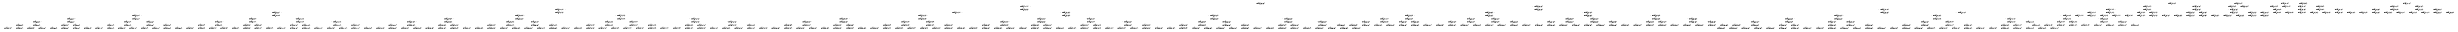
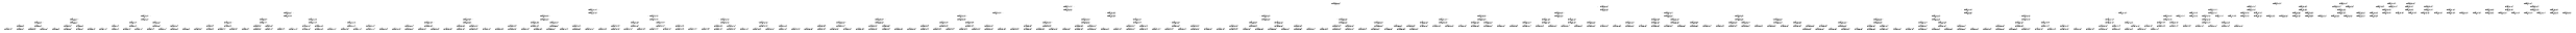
  digraph {
    n1 [label="Node{data=[5658, 5658]}"]
    n2 [label="Node{data=[4770, 4770]}"]
    n3 [label="Node{data=[6557, 6557]}"]
    n4 [label="Node{data=[2101, 2101]}"]
    n5 [label="Node{data=[5453, 5453]}"]
    n6 [label="Node{data=[6525, 6525]}"]
    n7 [label="Node{data=[7192, 7192]}"]
    n8 [label="Node{data=[886, 886]}"]
    n9 [label="Node{data=[4732, 4732]}"]
    n10 [label="Node{data=[4870, 4870]}"]
    n11 [label="Node{data=[5486, 5486]}"]
    n12 [label="Node{data=[870, 870]}"]
    n13 [label="Node{data=[1000, 1000]}"]
    n14 [label="Node{data=[2902, 2902]}"]
    n15 [label="Node{data=[4748, 4748]}"]
    n16 [label="Node{data=[862, 862]}"]
    n17 [label="Node{data=[878, 878]}"]
    n18 [label="Node{data=[930, 930]}"]
    n19 [label="Node{data=[1008, 1008]}"]
    n20 [label="Node{data=[858, 858]}"]
    n21 [label="Node{data=[866, 866]}"]
    n22 [label="Node{data=[874, 874]}"]
    n23 [label="Node{data=[882, 882]}"]
    n24 [label="Node{data=[856, 856]}"]
    n25 [label="Node{data=[860, 860]}"]
    n26 [label="Node{data=[864, 864]}"]
    n27 [label="Node{data=[868, 868]}"]
    n28 [label="Node{data=[847, 847]}"]
    n29 [label="Node{data=[857, 857]}"]
    n30 [label="Node{data=[859, 859]}"]
    n31 [label="Node{data=[861, 861]}"]
    n32 [label="Node{data=[863, 863]}"]
    n33 [label="Node{data=[865, 865]}"]
    n34 [label="Node{data=[867, 867]}"]
    n35 [label="Node{data=[869, 869]}"]
    n36 [label="Node{data=[872, 872]}"]
    n37 [label="Node{data=[876, 876]}"]
    n38 [label="Node{data=[880, 880]}"]
    n39 [label="Node{data=[884, 884]}"]
    n40 [label="Node{data=[871, 871]}"]
    n41 [label="Node{data=[873, 873]}"]
    n42 [label="Node{data=[875, 875]}"]
    n43 [label="Node{data=[877, 877]}"]
    n44 [label="Node{data=[879, 879]}"]
    n45 [label="Node{data=[881, 881]}"]
    n46 [label="Node{data=[883, 883]}"]
    n47 [label="Node{data=[885, 885]}"]
    n48 [label="Node{data=[926, 926]}"]
    n49 [label="Node{data=[971, 971]}"]
    n50 [label="Node{data=[1004, 1004]}"]
    n51 [label="Node{data=[1013, 1013]}"]
    n52 [label="Node{data=[924, 924]}"]
    n53 [label="Node{data=[928, 928]}"]
    n54 [label="Node{data=[932, 932]}"]
    n55 [label="Node{data=[978, 978]}"]
    n56 [label="Node{data=[923, 923]}"]
    n57 [label="Node{data=[925, 925]}"]
    n58 [label="Node{data=[927, 927]}"]
    n59 [label="Node{data=[929, 929]}"]
    n60 [label="Node{data=[931, 931]}"]
    n61 [label="Node{data=[933, 933]}"]
    n62 [label="Node{data=[977, 977]}"]
    n63 [label="Node{data=[979, 979]}"]
    n64 [label="Node{data=[1002, 1002]}"]
    n65 [label="Node{data=[1006, 1006]}"]
    n66 [label="Node{data=[1010, 1010]}"]
    n67 [label="Node{data=[1224, 1224]}"]
    n68 [label="Node{data=[1001, 1001]}"]
    n69 [label="Node{data=[1003, 1003]}"]
    n70 [label="Node{data=[1005, 1005]}"]
    n71 [label="Node{data=[1007, 1007]}"]
    n72 [label="Node{data=[1009, 1009]}"]
    n73 [label="Node{data=[1011, 1011]}"]
    n74 [label="Node{data=[1101, 1101]}"]
    n75 [label="Node{data=[2089, 2089]}"]
    n76 [label="Node{data=[2894, 2894]}"]
    n77 [label="Node{data=[3320, 3320]}"]
    n78 [label="Node{data=[4740, 4740]}"]
    n79 [label="Node{data=[4762, 4762]}"]
    n80 [label="Node{data=[2890, 2890]}"]
    n81 [label="Node{data=[2898, 2898]}"]
    n82 [label="Node{data=[2906, 2906]}"]
    n83 [label="Node{data=[3437, 3437]}"]
    n84 [label="Node{data=[2887, 2887]}"]
    n85 [label="Node{data=[2892, 2892]}"]
    n86 [label="Node{data=[2896, 2896]}"]
    n87 [label="Node{data=[2900, 2900]}"]
    n88 [label="Node{data=[2125, 2125]}"]
    n89 [label="Node{data=[2889, 2889]}"]
    n90 [label="Node{data=[2891, 2891]}"]
    n91 [label="Node{data=[2893, 2893]}"]
    n92 [label="Node{data=[2895, 2895]}"]
    n93 [label="Node{data=[2897, 2897]}"]
    n94 [label="Node{data=[2899, 2899]}"]
    n95 [label="Node{data=[2901, 2901]}"]
    n96 [label="Node{data=[2904, 2904]}"]
    n97 [label="Node{data=[2972, 2972]}"]
    n98 [label="Node{data=[3365, 3365]}"]
    n99 [label="Node{data=[4700, 4700]}"]
    n100 [label="Node{data=[2903, 2903]}"]
    n101 [label="Node{data=[2905, 2905]}"]
    n102 [label="Node{data=[2907, 2907]}"]
    n103 [label="Node{data=[2985, 2985]}"]
    n104 [label="Node{data=[3323, 3323]}"]
    n105 [label="Node{data=[3412, 3412]}"]
    n106 [label="Node{data=[3503, 3503]}"]
    n107 [label="Node{data=[4730, 4730]}"]
    n108 [label="Node{data=[4736, 4736]}"]
    n109 [label="Node{data=[4744, 4744]}"]
    n110 [label="Node{data=[4758, 4758]}"]
    n111 [label="Node{data=[4766, 4766]}"]
    n112 [label="Node{data=[4734, 4734]}"]
    n113 [label="Node{data=[4738, 4738]}"]
    n114 [label="Node{data=[4742, 4742]}"]
    n115 [label="Node{data=[4746, 4746]}"]
    n116 [label="Node{data=[4733, 4733]}"]
    n117 [label="Node{data=[4735, 4735]}"]
    n118 [label="Node{data=[4737, 4737]}"]
    n119 [label="Node{data=[4739, 4739]}"]
    n120 [label="Node{data=[4741, 4741]}"]
    n121 [label="Node{data=[4743, 4743]}"]
    n122 [label="Node{data=[4745, 4745]}"]
    n123 [label="Node{data=[4747, 4747]}"]
    n124 [label="Node{data=[4756, 4756]}"]
    n125 [label="Node{data=[4760, 4760]}"]
    n126 [label="Node{data=[4764, 4764]}"]
    n127 [label="Node{data=[4768, 4768]}"]
    n128 [label="Node{data=[4749, 4749]}"]
    n129 [label="Node{data=[4757, 4757]}"]
    n130 [label="Node{data=[4759, 4759]}"]
    n131 [label="Node{data=[4761, 4761]}"]
    n132 [label="Node{data=[4763, 4763]}"]
    n133 [label="Node{data=[4765, 4765]}"]
    n134 [label="Node{data=[4767, 4767]}"]
    n135 [label="Node{data=[4769, 4769]}"]
    n136 [label="Node{data=[5437, 5437]}"]
    n137 [label="Node{data=[5469, 5469]}"]
    n138 [label="Node{data=[5642, 5642]}"]
    n139 [label="Node{data=[4810, 4810]}"]
    n140 [label="Node{data=[4778, 4778]}"]
    n141 [label="Node{data=[4862, 4862]}"]
    n142 [label="Node{data=[5429, 5429]}"]
    n143 [label="Node{data=[5445, 5445]}"]
    n144 [label="Node{data=[4774, 4774]}"]
    n145 [label="Node{data=[4782, 4782]}"]
    n146 [label="Node{data=[4858, 4858]}"]
    n147 [label="Node{data=[4866, 4866]}"]
    n148 [label="Node{data=[4772, 4772]}"]
    n149 [label="Node{data=[4776, 4776]}"]
    n150 [label="Node{data=[4780, 4780]}"]
    n151 [label="Node{data=[4784, 4784]}"]
    n152 [label="Node{data=[4771, 4771]}"]
    n153 [label="Node{data=[4773, 4773]}"]
    n154 [label="Node{data=[4775, 4775]}"]
    n155 [label="Node{data=[4777, 4777]}"]
    n156 [label="Node{data=[4779, 4779]}"]
    n157 [label="Node{data=[4781, 4781]}"]
    n158 [label="Node{data=[4783, 4783]}"]
    n159 [label="Node{data=[4785, 4785]}"]
    n160 [label="Node{data=[4856, 4856]}"]
    n161 [label="Node{data=[4860, 4860]}"]
    n162 [label="Node{data=[4864, 4864]}"]
    n163 [label="Node{data=[4868, 4868]}"]
    n164 [label="Node{data=[4855, 4855]}"]
    n165 [label="Node{data=[4857, 4857]}"]
    n166 [label="Node{data=[4859, 4859]}"]
    n167 [label="Node{data=[4861, 4861]}"]
    n168 [label="Node{data=[4863, 4863]}"]
    n169 [label="Node{data=[4865, 4865]}"]
    n170 [label="Node{data=[4867, 4867]}"]
    n171 [label="Node{data=[4869, 4869]}"]
    n172 [label="Node{data=[5425, 5425]}"]
    n173 [label="Node{data=[5433, 5433]}"]
    n174 [label="Node{data=[5441, 5441]}"]
    n175 [label="Node{data=[5449, 5449]}"]
    n176 [label="Node{data=[5399, 5399]}"]
    n177 [label="Node{data=[5427, 5427]}"]
    n178 [label="Node{data=[5431, 5431]}"]
    n179 [label="Node{data=[5435, 5435]}"]
    n180 [label="Node{data=[5305, 5305]}"]
    n181 [label="Node{data=[5424, 5424]}"]
    n182 [label="Node{data=[5426, 5426]}"]
    n183 [label="Node{data=[5428, 5428]}"]
    n184 [label="Node{data=[5430, 5430]}"]
    n185 [label="Node{data=[5432, 5432]}"]
    n186 [label="Node{data=[5434, 5434]}"]
    n187 [label="Node{data=[5436, 5436]}"]
    n188 [label="Node{data=[5439, 5439]}"]
    n189 [label="Node{data=[5443, 5443]}"]
    n190 [label="Node{data=[5447, 5447]}"]
    n191 [label="Node{data=[5451, 5451]}"]
    n192 [label="Node{data=[5438, 5438]}"]
    n193 [label="Node{data=[5440, 5440]}"]
    n194 [label="Node{data=[5442, 5442]}"]
    n195 [label="Node{data=[5444, 5444]}"]
    n196 [label="Node{data=[5446, 5446]}"]
    n197 [label="Node{data=[5448, 5448]}"]
    n198 [label="Node{data=[5450, 5450]}"]
    n199 [label="Node{data=[5452, 5452]}"]
    n200 [label="Node{data=[5461, 5461]}"]
    n201 [label="Node{data=[5478, 5478]}"]
    n202 [label="Node{data=[5634, 5634]}"]
    n203 [label="Node{data=[5650, 5650]}"]
    n204 [label="Node{data=[5457, 5457]}"]
    n205 [label="Node{data=[5465, 5465]}"]
    n206 [label="Node{data=[5474, 5474]}"]
    n207 [label="Node{data=[5482, 5482]}"]
    n208 [label="Node{data=[5455, 5455]}"]
    n209 [label="Node{data=[5459, 5459]}"]
    n210 [label="Node{data=[5463, 5463]}"]
    n211 [label="Node{data=[5467, 5467]}"]
    n212 [label="Node{data=[5454, 5454]}"]
    n213 [label="Node{data=[5456, 5456]}"]
    n214 [label="Node{data=[5458, 5458]}"]
    n215 [label="Node{data=[5460, 5460]}"]
    n216 [label="Node{data=[5462, 5462]}"]
    n217 [label="Node{data=[5464, 5464]}"]
    n218 [label="Node{data=[5466, 5466]}"]
    n219 [label="Node{data=[5468, 5468]}"]
    n220 [label="Node{data=[5472, 5472]}"]
    n221 [label="Node{data=[5476, 5476]}"]
    n222 [label="Node{data=[5480, 5480]}"]
    n223 [label="Node{data=[5484, 5484]}"]
    n224 [label="Node{data=[5471, 5471]}"]
    n225 [label="Node{data=[5473, 5473]}"]
    n226 [label="Node{data=[5475, 5475]}"]
    n227 [label="Node{data=[5477, 5477]}"]
    n228 [label="Node{data=[5479, 5479]}"]
    n229 [label="Node{data=[5481, 5481]}"]
    n230 [label="Node{data=[5483, 5483]}"]
    n231 [label="Node{data=[5485, 5485]}"]
    n232 [label="Node{data=[5524, 5524]}"]
    n233 [label="Node{data=[5638, 5638]}"]
    n234 [label="Node{data=[5646, 5646]}"]
    n235 [label="Node{data=[5654, 5654]}"]
    n236 [label="Node{data=[5488, 5488]}"]
    n237 [label="Node{data=[5543, 5543]}"]
    n238 [label="Node{data=[5636, 5636]}"]
    n239 [label="Node{data=[5640, 5640]}"]
    n240 [label="Node{data=[5487, 5487]}"]
    n241 [label="Node{data=[5499, 5499]}"]
    n242 [label="Node{data=[5537, 5537]}"]
    n243 [label="Node{data=[5633, 5633]}"]
    n244 [label="Node{data=[5635, 5635]}"]
    n245 [label="Node{data=[5637, 5637]}"]
    n246 [label="Node{data=[5639, 5639]}"]
    n247 [label="Node{data=[5641, 5641]}"]
    n248 [label="Node{data=[5644, 5644]}"]
    n249 [label="Node{data=[5648, 5648]}"]
    n250 [label="Node{data=[5652, 5652]}"]
    n251 [label="Node{data=[5656, 5656]}"]
    n252 [label="Node{data=[5643, 5643]}"]
    n253 [label="Node{data=[5645, 5645]}"]
    n254 [label="Node{data=[5647, 5647]}"]
    n255 [label="Node{data=[5649, 5649]}"]
    n256 [label="Node{data=[5651, 5651]}"]
    n257 [label="Node{data=[5653, 5653]}"]
    n258 [label="Node{data=[5655, 5655]}"]
    n259 [label="Node{data=[5657, 5657]}"]
    n260 [label="Node{data=[6508, 6508]}"]
    n261 [label="Node{data=[6541, 6541]}"]
    n262 [label="Node{data=[6833, 6833]}"]
    n263 [label="Node{data=[7287, 7287]}"]
    n264 [label="Node{data=[6469, 6469]}"]
    n265 [label="Node{data=[6516, 6516]}"]
    n266 [label="Node{data=[6533, 6533]}"]
    n267 [label="Node{data=[6549, 6549]}"]
    n268 [label="Node{data=[5711, 5711]}"]
    n269 [label="Node{data=[6504, 6504]}"]
    n270 [label="Node{data=[6512, 6512]}"]
    n271 [label="Node{data=[6521, 6521]}"]
    n272 [label="Node{data=[5660, 5660]}"]
    n273 [label="Node{data=[5754, 5754]}"]
    n274 [label="Node{data=[6502, 6502]}"]
    n275 [label="Node{data=[6506, 6506]}"]
    n276 [label="Node{data=[5659, 5659]}"]
    n277 [label="Node{data=[5661, 5661]}"]
    n278 [label="Node{data=[5728, 5728]}"]
    n279 [label="Node{data=[6252, 6252]}"]
+   n280 [label="Node{data=[6501, 6501]}"]
    n281 [label="Node{data=[6503, 6503]}"]
    n282 [label="Node{data=[6505, 6505]}"]
    n283 [label="Node{data=[6507, 6507]}"]
    n284 [label="Node{data=[6510, 6510]}"]
    n285 [label="Node{data=[6514, 6514]}"]
    n286 [label="Node{data=[6519, 6519]}"]
    n287 [label="Node{data=[6523, 6523]}"]
    n288 [label="Node{data=[6509, 6509]}"]
    n289 [label="Node{data=[6511, 6511]}"]
    n290 [label="Node{data=[6513, 6513]}"]
    n291 [label="Node{data=[6515, 6515]}"]
    n292 [label="Node{data=[6517, 6517]}"]
    n293 [label="Node{data=[6520, 6520]}"]
    n294 [label="Node{data=[6522, 6522]}"]
    n295 [label="Node{data=[6524, 6524]}"]
    n296 [label="Node{data=[6529, 6529]}"]
    n297 [label="Node{data=[6537, 6537]}"]
    n298 [label="Node{data=[6545, 6545]}"]
    n299 [label="Node{data=[6553, 6553]}"]
    n300 [label="Node{data=[6527, 6527]}"]
    n301 [label="Node{data=[6531, 6531]}"]
    n302 [label="Node{data=[6535, 6535]}"]
    n303 [label="Node{data=[6539, 6539]}"]
    n304 [label="Node{data=[6526, 6526]}"]
    n305 [label="Node{data=[6528, 6528]}"]
    n306 [label="Node{data=[6530, 6530]}"]
    n307 [label="Node{data=[6532, 6532]}"]
    n308 [label="Node{data=[6534, 6534]}"]
    n309 [label="Node{data=[6536, 6536]}"]
    n310 [label="Node{data=[6538, 6538]}"]
    n311 [label="Node{data=[6540, 6540]}"]
    n312 [label="Node{data=[6543, 6543]}"]
    n313 [label="Node{data=[6547, 6547]}"]
    n314 [label="Node{data=[6551, 6551]}"]
    n315 [label="Node{data=[6555, 6555]}"]
    n316 [label="Node{data=[6542, 6542]}"]
    n317 [label="Node{data=[6544, 6544]}"]
    n318 [label="Node{data=[6546, 6546]}"]
    n319 [label="Node{data=[6548, 6548]}"]
    n320 [label="Node{data=[6550, 6550]}"]
    n321 [label="Node{data=[6552, 6552]}"]
    n322 [label="Node{data=[6554, 6554]}"]
    n323 [label="Node{data=[6556, 6556]}"]
    n324 [label="Node{data=[6573, 6573]}"]
    n325 [label="Node{data=[7053, 7053]}"]
    n326 [label="Node{data=[7200, 7200]}"]
    n327 [label="Node{data=[6565, 6565]}"]
    n328 [label="Node{data=[6825, 6825]}"]
    n329 [label="Node{data=[7045, 7045]}"]
    n330 [label="Node{data=[7184, 7184]}"]
    n331 [label="Node{data=[6561, 6561]}"]
    n332 [label="Node{data=[6569, 6569]}"]
    n333 [label="Node{data=[6577, 6577]}"]
    n334 [label="Node{data=[6829, 6829]}"]
    n335 [label="Node{data=[6559, 6559]}"]
    n336 [label="Node{data=[6563, 6563]}"]
    n337 [label="Node{data=[6567, 6567]}"]
    n338 [label="Node{data=[6571, 6571]}"]
    n339 [label="Node{data=[6558, 6558]}"]
    n340 [label="Node{data=[6560, 6560]}"]
    n341 [label="Node{data=[6562, 6562]}"]
    n342 [label="Node{data=[6564, 6564]}"]
    n343 [label="Node{data=[6566, 6566]}"]
    n344 [label="Node{data=[6568, 6568]}"]
    n345 [label="Node{data=[6570, 6570]}"]
    n346 [label="Node{data=[6572, 6572]}"]
    n347 [label="Node{data=[6575, 6575]}"]
    n348 [label="Node{data=[6827, 6827]}"]
    n349 [label="Node{data=[6831, 6831]}"]
    n350 [label="Node{data=[6574, 6574]}"]
    n351 [label="Node{data=[6576, 6576]}"]
    n352 [label="Node{data=[6791, 6791]}"]
    n353 [label="Node{data=[6740, 6740]}"]
    n354 [label="Node{data=[6824, 6824]}"]
    n355 [label="Node{data=[6826, 6826]}"]
    n356 [label="Node{data=[6828, 6828]}"]
    n357 [label="Node{data=[6830, 6830]}"]
    n358 [label="Node{data=[6832, 6832]}"]
    n359 [label="Node{data=[6837, 6837]}"]
    n360 [label="Node{data=[7049, 7049]}"]
    n361 [label="Node{data=[7057, 7057]}"]
    n362 [label="Node{data=[7188, 7188]}"]
    n363 [label="Node{data=[6835, 6835]}"]
    n364 [label="Node{data=[6903, 6903]}"]
    n365 [label="Node{data=[7047, 7047]}"]
    n366 [label="Node{data=[7051, 7051]}"]
    n367 [label="Node{data=[6834, 6834]}"]
    n368 [label="Node{data=[6836, 6836]}"]
    n369 [label="Node{data=[6865, 6865]}"]
    n370 [label="Node{data=[6919, 6919]}"]
    n371 [label="Node{data=[7046, 7046]}"]
    n372 [label="Node{data=[7048, 7048]}"]
    n373 [label="Node{data=[7050, 7050]}"]
    n374 [label="Node{data=[7052, 7052]}"]
    n375 [label="Node{data=[7055, 7055]}"]
    n376 [label="Node{data=[7179, 7179]}"]
    n377 [label="Node{data=[7186, 7186]}"]
    n378 [label="Node{data=[7054, 7054]}"]
    n379 [label="Node{data=[7056, 7056]}"]
    n380 [label="Node{data=[7058, 7058]}"]
    n381 [label="Node{data=[7183, 7183]}"]
    n382 [label="Node{data=[7185, 7185]}"]
    n383 [label="Node{data=[7187, 7187]}"]
    n384 [label="Node{data=[7190, 7190]}"]
    n385 [label="Node{data=[7189, 7189]}"]
    n386 [label="Node{data=[7191, 7191]}"]
    n387 [label="Node{data=[7196, 7196]}"]
    n388 [label="Node{data=[7283, 7283]}"]
    n389 [label="Node{data=[7194, 7194]}"]
    n390 [label="Node{data=[7198, 7198]}"]
    n391 [label="Node{data=[7241, 7241]}"]
    n392 [label="Node{data=[7285, 7285]}"]
    n393 [label="Node{data=[7193, 7193]}"]
    n394 [label="Node{data=[7195, 7195]}"]
    n395 [label="Node{data=[7197, 7197]}"]
    n396 [label="Node{data=[7199, 7199]}"]
    n397 [label="Node{data=[7201, 7201]}"]
    n398 [label="Node{data=[7282, 7282]}"]
    n399 [label="Node{data=[7284, 7284]}"]
    n400 [label="Node{data=[7286, 7286]}"]
    n401 [label="Node{data=[7295, 7295]}"]
    n402 [label="Node{data=[7291, 7291]}"]
    n403 [label="Node{data=[7299, 7299]}"]
    n404 [label="Node{data=[7311, 7311]}"]
    n405 [label="Node{data=[7307, 7307]}"]
    n406 [label="Node{data=[8641, 8641]}"]
    n407 [label="Node{data=[7289, 7289]}"]
    n408 [label="Node{data=[7293, 7293]}"]
    n409 [label="Node{data=[7297, 7297]}"]
    n410 [label="Node{data=[7301, 7301]}"]
    n411 [label="Node{data=[7288, 7288]}"]
    n412 [label="Node{data=[7290, 7290]}"]
    n413 [label="Node{data=[7292, 7292]}"]
    n414 [label="Node{data=[7294, 7294]}"]
    n415 [label="Node{data=[7296, 7296]}"]
    n416 [label="Node{data=[7298, 7298]}"]
    n417 [label="Node{data=[7300, 7300]}"]
    n418 [label="Node{data=[7302, 7302]}"]
    n419 [label="Node{data=[7305, 7305]}"]
    n420 [label="Node{data=[7309, 7309]}"]
    n421 [label="Node{data=[7348, 7348]}"]
    n422 [label="Node{data=[8937, 8937]}"]
    n423 [label="Node{data=[7304, 7304]}"]
    n424 [label="Node{data=[7306, 7306]}"]
    n425 [label="Node{data=[7308, 7308]}"]
    n426 [label="Node{data=[7310, 7310]}"]
    n427 [label="Node{data=[7312, 7312]}"]
    n428 [label="Node{data=[7377, 7377]}"]
    n429 [label="Node{data=[8675, 8675]}"]
    n430 [label="Node{data=[8960, 8960]}"]
    n1 -> n2
    n1 -> n3
    n2 -> n4
    n2 -> n5
    n3 -> n6
    n3 -> n7
    n4 -> n8
    n4 -> n9
    n5 -> n10
    n5 -> n11
    n6 -> n260
    n6 -> n261
    n7 -> n262
    n7 -> n263
    n8 -> n12
    n8 -> n13
    n9 -> n14
    n9 -> n15
    n10 -> n136
    n11 -> n137
    n11 -> n138
    n12 -> n16
    n12 -> n17
    n13 -> n18
    n13 -> n19
    n14 -> n76
    n14 -> n77
    n15 -> n78
    n15 -> n79
    n16 -> n20
    n16 -> n21
    n17 -> n22
    n17 -> n23
    n18 -> n48
    n18 -> n49
    n19 -> n50
    n19 -> n51
    n20 -> n24
    n20 -> n25
    n21 -> n26
    n21 -> n27
    n22 -> n36
    n22 -> n37
    n23 -> n38
    n23 -> n39
    n24 -> n28
    n24 -> n29
    n25 -> n30
    n25 -> n31
    n26 -> n32
    n26 -> n33
    n27 -> n34
    n27 -> n35
    n36 -> n40
    n36 -> n41
    n37 -> n42
    n37 -> n43
    n38 -> n44
    n38 -> n45
    n39 -> n46
    n39 -> n47
    n48 -> n52
    n48 -> n53
    n49 -> n54
    n49 -> n55
    n50 -> n64
    n50 -> n65
    n51 -> n66
    n51 -> n67
    n52 -> n56
    n52 -> n57
    n53 -> n58
    n53 -> n59
    n54 -> n60
    n54 -> n61
    n55 -> n62
    n55 -> n63
    n64 -> n68
    n64 -> n69
    n65 -> n70
    n65 -> n71
    n66 -> n72
    n66 -> n73
    n67 -> n74
    n67 -> n75
    n76 -> n80
    n76 -> n81
    n77 -> n82
    n77 -> n83
    n78 -> n108
    n78 -> n109
    n79 -> n110
    n79 -> n111
    n80 -> n84
    n80 -> n85
    n81 -> n86
    n81 -> n87
    n82 -> n96
    n82 -> n97
    n83 -> n98
    n83 -> n99
    n84 -> n88
    n84 -> n89
    n85 -> n90
    n85 -> n91
    n86 -> n92
    n86 -> n93
    n87 -> n94
    n87 -> n95
    n96 -> n100
    n96 -> n101
    n97 -> n102
    n97 -> n103
    n98 -> n104
    n98 -> n105
    n99 -> n106
    n99 -> n107
    n108 -> n112
    n108 -> n113
    n109 -> n114
    n109 -> n115
    n110 -> n124
    n110 -> n125
    n111 -> n126
    n111 -> n127
    n112 -> n116
    n112 -> n117
    n113 -> n118
    n113 -> n119
    n114 -> n120
    n114 -> n121
    n115 -> n122
    n115 -> n123
    n124 -> n128
    n124 -> n129
    n125 -> n130
    n125 -> n131
    n126 -> n132
    n126 -> n133
    n127 -> n134
    n127 -> n135
    n136 -> n142
    n136 -> n143
    n137 -> n200
    n137 -> n201
    n138 -> n202
    n138 -> n203
    n139 -> n140
    n139 -> n141
    n140 -> n144
    n140 -> n145
    n141 -> n146
    n141 -> n147
    n142 -> n172
    n142 -> n173
    n143 -> n174
    n143 -> n175
    n144 -> n148
    n144 -> n149
    n145 -> n150
    n145 -> n151
    n146 -> n160
    n146 -> n161
    n147 -> n162
    n147 -> n163
    n148 -> n152
    n148 -> n153
    n149 -> n154
    n149 -> n155
    n150 -> n156
    n150 -> n157
    n151 -> n158
    n151 -> n159
    n160 -> n164
    n160 -> n165
    n161 -> n166
    n161 -> n167
    n162 -> n168
    n162 -> n169
    n163 -> n170
    n163 -> n171
    n172 -> n176
    n172 -> n177
    n173 -> n178
    n173 -> n179
    n174 -> n188
    n174 -> n189
    n175 -> n190
    n175 -> n191
    n176 -> n180
    n176 -> n181
    n177 -> n182
    n177 -> n183
    n178 -> n184
    n178 -> n185
    n179 -> n186
    n179 -> n187
    n188 -> n192
    n188 -> n193
    n189 -> n194
    n189 -> n195
    n190 -> n196
    n190 -> n197
    n191 -> n198
    n191 -> n199
    n200 -> n204
    n200 -> n205
    n201 -> n206
    n201 -> n207
    n202 -> n232
    n202 -> n233
    n203 -> n234
    n203 -> n235
    n204 -> n208
    n204 -> n209
    n205 -> n210
    n205 -> n211
    n206 -> n220
    n206 -> n221
    n207 -> n222
    n207 -> n223
    n208 -> n212
    n208 -> n213
    n209 -> n214
    n209 -> n215
    n210 -> n216
    n210 -> n217
    n211 -> n218
    n211 -> n219
    n220 -> n224
    n220 -> n225
    n221 -> n226
    n221 -> n227
    n222 -> n228
    n222 -> n229
    n223 -> n230
    n223 -> n231
    n232 -> n236
    n232 -> n237
    n233 -> n238
    n233 -> n239
    n234 -> n248
    n234 -> n249
    n235 -> n250
    n235 -> n251
    n236 -> n240
    n236 -> n241
    n237 -> n242
    n237 -> n243
    n238 -> n244
    n238 -> n245
    n239 -> n246
    n239 -> n247
    n248 -> n252
    n248 -> n253
    n249 -> n254
    n249 -> n255
    n250 -> n256
    n250 -> n257
    n251 -> n258
    n251 -> n259
    n260 -> n264
    n260 -> n265
    n261 -> n266
    n261 -> n267
    n262 -> n324
    n262 -> n325
    n263 -> n326
    n264 -> n268
    n264 -> n269
    n265 -> n270
    n265 -> n271
    n266 -> n296
    n266 -> n297
    n267 -> n298
    n267 -> n299
    n268 -> n272
    n268 -> n273
    n269 -> n274
    n269 -> n275
    n270 -> n284
    n270 -> n285
    n271 -> n286
    n271 -> n287
    n272 -> n276
    n272 -> n277
    n273 -> n278
    n273 -> n279
+   n274 -> n280
    n274 -> n281
    n275 -> n282
    n275 -> n283
    n284 -> n288
    n284 -> n289
    n285 -> n290
    n285 -> n291
    n286 -> n292
    n286 -> n293
    n287 -> n294
    n287 -> n295
    n296 -> n300
    n296 -> n301
    n297 -> n302
    n297 -> n303
    n298 -> n312
    n298 -> n313
    n299 -> n314
    n299 -> n315
    n300 -> n304
    n300 -> n305
    n301 -> n306
    n301 -> n307
    n302 -> n308
    n302 -> n309
    n303 -> n310
    n303 -> n311
    n312 -> n316
    n312 -> n317
    n313 -> n318
    n313 -> n319
    n314 -> n320
    n314 -> n321
    n315 -> n322
    n315 -> n323
    n324 -> n327
    n324 -> n328
    n325 -> n329
    n325 -> n330
    n326 -> n387
    n326 -> n388
    n327 -> n331
    n327 -> n332
    n328 -> n333
    n328 -> n334
    n329 -> n359
    n329 -> n360
    n330 -> n361
    n330 -> n362
    n331 -> n335
    n331 -> n336
    n332 -> n337
    n332 -> n338
    n333 -> n347
    n334 -> n348
    n334 -> n349
    n335 -> n339
    n335 -> n340
    n336 -> n341
    n336 -> n342
    n337 -> n343
    n337 -> n344
    n338 -> n345
    n338 -> n346
    n347 -> n350
    n347 -> n351
    n348 -> n355
    n348 -> n356
    n349 -> n357
    n349 -> n358
    n352 -> n353
    n352 -> n354
    n359 -> n363
    n359 -> n364
    n360 -> n365
    n360 -> n366
    n361 -> n375
    n361 -> n376
    n362 -> n377
    n363 -> n367
    n363 -> n368
    n364 -> n369
    n364 -> n370
    n365 -> n371
    n365 -> n372
    n366 -> n373
    n366 -> n374
    n375 -> n378
    n375 -> n379
    n376 -> n380
    n376 -> n381
    n377 -> n382
    n377 -> n383
    n384 -> n385
    n384 -> n386
    n387 -> n389
    n387 -> n390
    n388 -> n391
    n388 -> n392
    n389 -> n393
    n389 -> n394
    n390 -> n395
    n390 -> n396
    n391 -> n397
    n391 -> n398
    n392 -> n399
    n392 -> n400
    n401 -> n402
    n401 -> n403
    n402 -> n407
    n402 -> n408
    n403 -> n409
    n403 -> n410
    n404 -> n405
    n404 -> n406
    n405 -> n419
    n405 -> n420
    n406 -> n421
    n406 -> n422
    n407 -> n411
    n407 -> n412
    n408 -> n413
    n408 -> n414
    n409 -> n415
    n409 -> n416
    n410 -> n417
    n410 -> n418
    n419 -> n423
    n419 -> n424
    n420 -> n425
    n420 -> n426
    n421 -> n427
    n421 -> n428
    n422 -> n429
    n422 -> n430
  }
